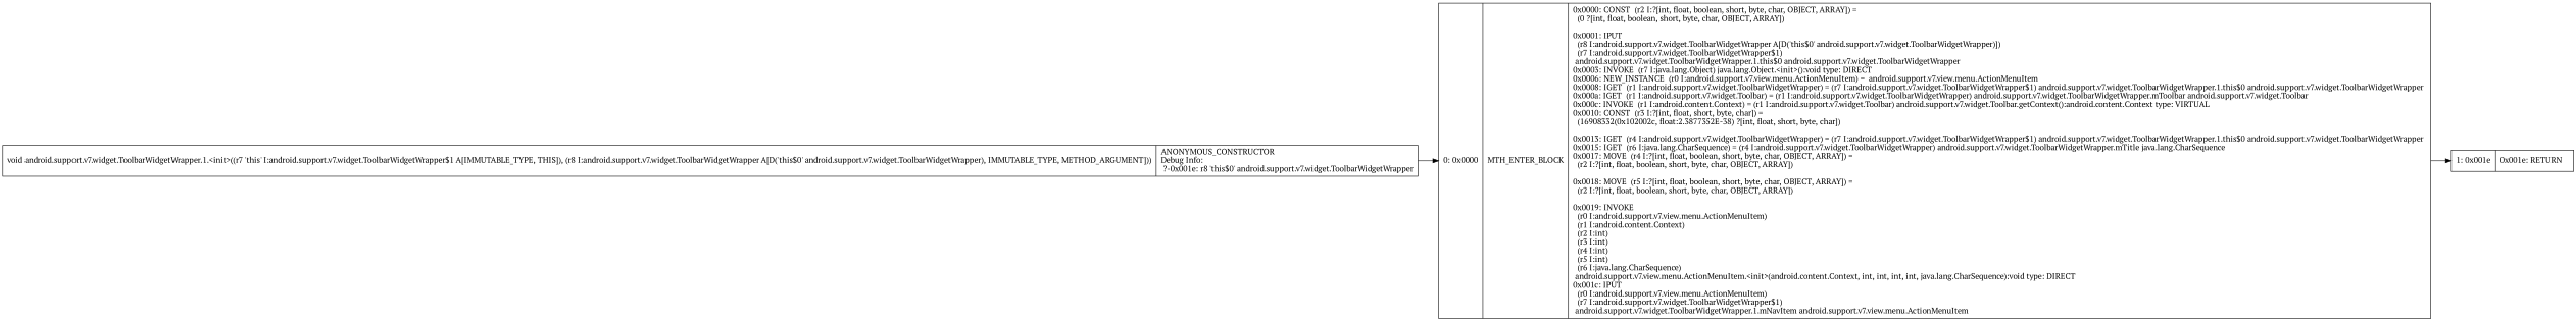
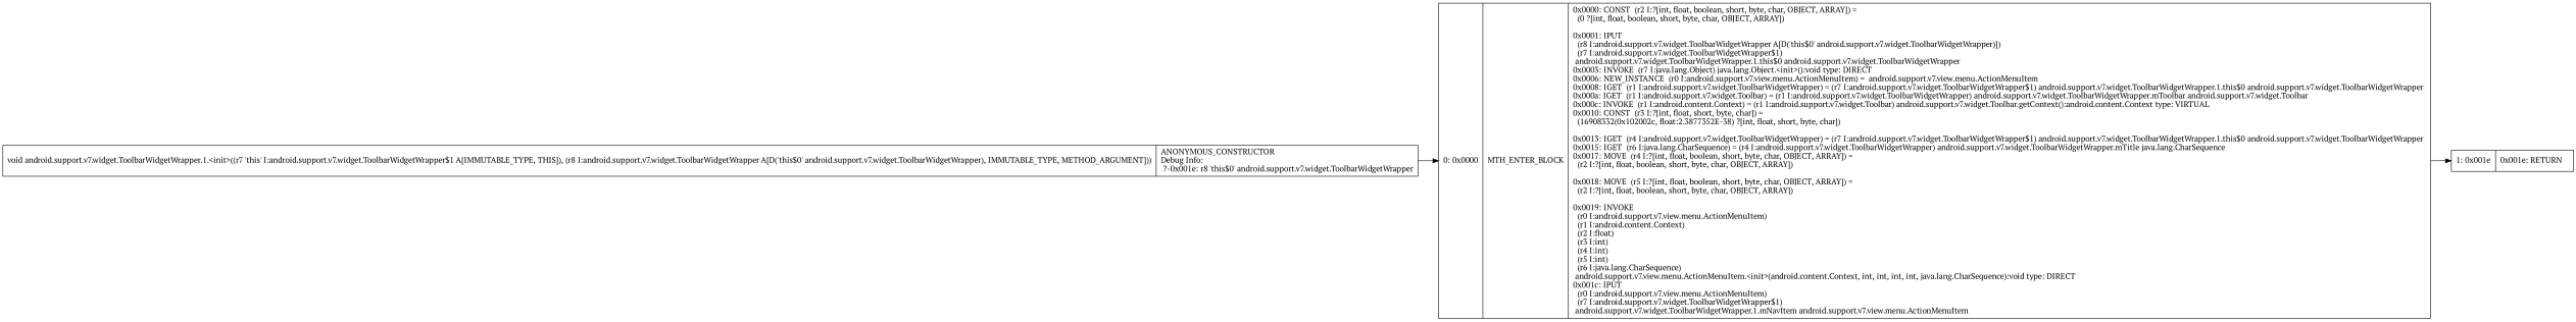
  digraph {
    rankdir=LR
    fontname="PT Serif"
    node [shape=record fontname="PT Serif"]
    edge [fontname="PT Serif"]
-   n1 [label="{0\:\ 0x0000|MTH_ENTER_BLOCK\l|0x0000: CONST  (r2 I:?[int, float, boolean, short, byte, char, OBJECT, ARRAY]) = \l  (0 ?[int, float, boolean, short, byte, char, OBJECT, ARRAY])\l \l0x0001: IPUT  \l  (r8 I:android.support.v7.widget.ToolbarWidgetWrapper A[D('this$0' android.support.v7.widget.ToolbarWidgetWrapper)])\l  (r7 I:android.support.v7.widget.ToolbarWidgetWrapper$1)\l android.support.v7.widget.ToolbarWidgetWrapper.1.this$0 android.support.v7.widget.ToolbarWidgetWrapper \l0x0003: INVOKE  (r7 I:java.lang.Object) java.lang.Object.\<init\>():void type: DIRECT \l0x0006: NEW_INSTANCE  (r0 I:android.support.v7.view.menu.ActionMenuItem) =  android.support.v7.view.menu.ActionMenuItem \l0x0008: IGET  (r1 I:android.support.v7.widget.ToolbarWidgetWrapper) = (r7 I:android.support.v7.widget.ToolbarWidgetWrapper$1) android.support.v7.widget.ToolbarWidgetWrapper.1.this$0 android.support.v7.widget.ToolbarWidgetWrapper \l0x000a: IGET  (r1 I:android.support.v7.widget.Toolbar) = (r1 I:android.support.v7.widget.ToolbarWidgetWrapper) android.support.v7.widget.ToolbarWidgetWrapper.mToolbar android.support.v7.widget.Toolbar \l0x000c: INVOKE  (r1 I:android.content.Context) = (r1 I:android.support.v7.widget.Toolbar) android.support.v7.widget.Toolbar.getContext():android.content.Context type: VIRTUAL \l0x0010: CONST  (r3 I:?[int, float, short, byte, char]) = \l  (16908332(0x102002c, float:2.3877352E\-38) ?[int, float, short, byte, char])\l \l0x0013: IGET  (r4 I:android.support.v7.widget.ToolbarWidgetWrapper) = (r7 I:android.support.v7.widget.ToolbarWidgetWrapper$1) android.support.v7.widget.ToolbarWidgetWrapper.1.this$0 android.support.v7.widget.ToolbarWidgetWrapper \l0x0015: IGET  (r6 I:java.lang.CharSequence) = (r4 I:android.support.v7.widget.ToolbarWidgetWrapper) android.support.v7.widget.ToolbarWidgetWrapper.mTitle java.lang.CharSequence \l0x0017: MOVE  (r4 I:?[int, float, boolean, short, byte, char, OBJECT, ARRAY]) = \l  (r2 I:?[int, float, boolean, short, byte, char, OBJECT, ARRAY])\l \l0x0018: MOVE  (r5 I:?[int, float, boolean, short, byte, char, OBJECT, ARRAY]) = \l  (r2 I:?[int, float, boolean, short, byte, char, OBJECT, ARRAY])\l \l0x0019: INVOKE  \l  (r0 I:android.support.v7.view.menu.ActionMenuItem)\l  (r1 I:android.content.Context)\l  (r2 I:int)\l  (r3 I:int)\l  (r4 I:int)\l  (r5 I:int)\l  (r6 I:java.lang.CharSequence)\l android.support.v7.view.menu.ActionMenuItem.\<init\>(android.content.Context, int, int, int, int, java.lang.CharSequence):void type: DIRECT \l0x001c: IPUT  \l  (r0 I:android.support.v7.view.menu.ActionMenuItem)\l  (r7 I:android.support.v7.widget.ToolbarWidgetWrapper$1)\l android.support.v7.widget.ToolbarWidgetWrapper.1.mNavItem android.support.v7.view.menu.ActionMenuItem \l}"]
+   n1 [label="{0\:\ 0x0000|MTH_ENTER_BLOCK\l|0x0000: CONST  (r2 I:?[int, float, boolean, short, byte, char, OBJECT, ARRAY]) = \l  (0 ?[int, float, boolean, short, byte, char, OBJECT, ARRAY])\l \l0x0001: IPUT  \l  (r8 I:android.support.v7.widget.ToolbarWidgetWrapper A[D('this$0' android.support.v7.widget.ToolbarWidgetWrapper)])\l  (r7 I:android.support.v7.widget.ToolbarWidgetWrapper$1)\l android.support.v7.widget.ToolbarWidgetWrapper.1.this$0 android.support.v7.widget.ToolbarWidgetWrapper \l0x0003: INVOKE  (r7 I:java.lang.Object) java.lang.Object.\<init\>():void type: DIRECT \l0x0006: NEW_INSTANCE  (r0 I:android.support.v7.view.menu.ActionMenuItem) =  android.support.v7.view.menu.ActionMenuItem \l0x0008: IGET  (r1 I:android.support.v7.widget.ToolbarWidgetWrapper) = (r7 I:android.support.v7.widget.ToolbarWidgetWrapper$1) android.support.v7.widget.ToolbarWidgetWrapper.1.this$0 android.support.v7.widget.ToolbarWidgetWrapper \l0x000a: IGET  (r1 I:android.support.v7.widget.Toolbar) = (r1 I:android.support.v7.widget.ToolbarWidgetWrapper) android.support.v7.widget.ToolbarWidgetWrapper.mToolbar android.support.v7.widget.Toolbar \l0x000c: INVOKE  (r1 I:android.content.Context) = (r1 I:android.support.v7.widget.Toolbar) android.support.v7.widget.Toolbar.getContext():android.content.Context type: VIRTUAL \l0x0010: CONST  (r3 I:?[int, float, short, byte, char]) = \l  (16908332(0x102002c, float:2.3877352E\-38) ?[int, float, short, byte, char])\l \l0x0013: IGET  (r4 I:android.support.v7.widget.ToolbarWidgetWrapper) = (r7 I:android.support.v7.widget.ToolbarWidgetWrapper$1) android.support.v7.widget.ToolbarWidgetWrapper.1.this$0 android.support.v7.widget.ToolbarWidgetWrapper \l0x0015: IGET  (r6 I:java.lang.CharSequence) = (r4 I:android.support.v7.widget.ToolbarWidgetWrapper) android.support.v7.widget.ToolbarWidgetWrapper.mTitle java.lang.CharSequence \l0x0017: MOVE  (r4 I:?[int, float, boolean, short, byte, char, OBJECT, ARRAY]) = \l  (r2 I:?[int, float, boolean, short, byte, char, OBJECT, ARRAY])\l \l0x0018: MOVE  (r5 I:?[int, float, boolean, short, byte, char, OBJECT, ARRAY]) = \l  (r2 I:?[int, float, boolean, short, byte, char, OBJECT, ARRAY])\l \l0x0019: INVOKE  \l  (r0 I:android.support.v7.view.menu.ActionMenuItem)\l  (r1 I:android.content.Context)\l  (r2 I:float)\l  (r3 I:int)\l  (r4 I:int)\l  (r5 I:int)\l  (r6 I:java.lang.CharSequence)\l android.support.v7.view.menu.ActionMenuItem.\<init\>(android.content.Context, int, int, int, int, java.lang.CharSequence):void type: DIRECT \l0x001c: IPUT  \l  (r0 I:android.support.v7.view.menu.ActionMenuItem)\l  (r7 I:android.support.v7.widget.ToolbarWidgetWrapper$1)\l android.support.v7.widget.ToolbarWidgetWrapper.1.mNavItem android.support.v7.view.menu.ActionMenuItem \l}"]
    n2 [label="{1\:\ 0x001e|0x001e: RETURN   \l}"]
    n3 [label="{void android.support.v7.widget.ToolbarWidgetWrapper.1.\<init\>((r7 'this' I:android.support.v7.widget.ToolbarWidgetWrapper$1 A[IMMUTABLE_TYPE, THIS]), (r8 I:android.support.v7.widget.ToolbarWidgetWrapper A[D('this$0' android.support.v7.widget.ToolbarWidgetWrapper), IMMUTABLE_TYPE, METHOD_ARGUMENT]))  | ANONYMOUS_CONSTRUCTOR\lDebug Info:\l  ?\-0x001e: r8 'this$0' android.support.v7.widget.ToolbarWidgetWrapper\l}"]
    n1 -> n2
    n3 -> n1
  }
